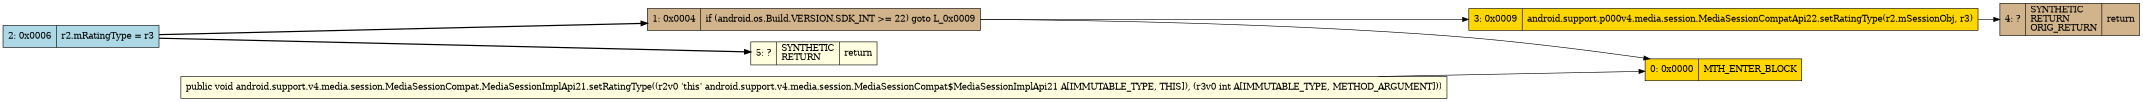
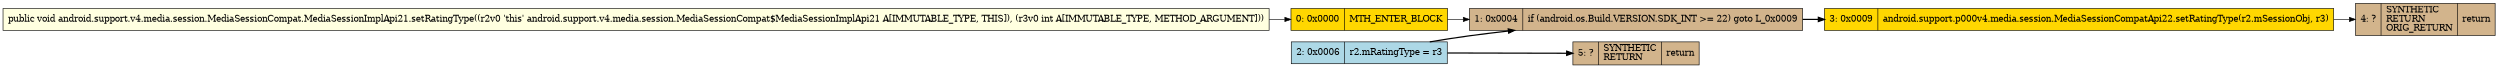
  digraph {
    rankdir=LR
    node [fillcolor=gold shape=record style=filled]
    edge [style=solid]
    n1 [label="{0\:\ 0x0000|MTH_ENTER_BLOCK\l}"]
    n2 [fillcolor=tan label="{1\:\ 0x0004|if (android.os.Build.VERSION.SDK_INT \>= 22) goto L_0x0009\l}"]
    n3 [label="{3\:\ 0x0009|android.support.p000v4.media.session.MediaSessionCompatApi22.setRatingType(r2.mSessionObj, r3)\l}"]
    n4 [fillcolor=lightblue label="{2\:\ 0x0006|r2.mRatingType = r3\l}"]
-   n5 [fillcolor=lightyellow label="{5\:\ ?|SYNTHETIC\lRETURN\l|return\l}"]
+   n5 [fillcolor=tan label="{5\:\ ?|SYNTHETIC\lRETURN\l|return\l}"]
    n6 [fillcolor=tan label="{4\:\ ?|SYNTHETIC\lRETURN\lORIG_RETURN\l|return\l}"]
    n7 [fillcolor=lightyellow label="{public void android.support.v4.media.session.MediaSessionCompat.MediaSessionImplApi21.setRatingType((r2v0 'this' android.support.v4.media.session.MediaSessionCompat$MediaSessionImplApi21 A[IMMUTABLE_TYPE, THIS]), (r3v0 int A[IMMUTABLE_TYPE, METHOD_ARGUMENT])) }"]
-   n2 -> n1
-   n2 -> n3
+   n1 -> n2
+   n2 -> n3 [style=bold]
    n3 -> n6
    n4 -> n2 [style=bold]
    n4 -> n5 [style=bold]
    n7 -> n1
  }
